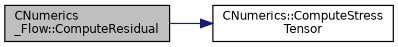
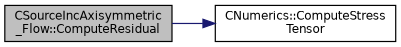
  digraph {
    rankdir=LR
    node [color=black fontname=Helvetica fontsize=10 shape=record style=filled]
-   n1 [fillcolor=grey75 fontcolor=black height=0.2 label="CNumerics\l_Flow::ComputeResidual" width=0.4]
+   n1 [fillcolor=grey75 fontcolor=black height=0.2 label="CSourceIncAxisymmetric\l_Flow::ComputeResidual" width=0.4]
    n2 [fillcolor=white height=0.2 label="CNumerics::ComputeStress\lTensor" width=0.4]
    n1 -> n2 [color=midnightblue fontname=Helvetica fontsize=10 labelfontname=Helvetica labelfontsize=10 style=solid]
  }
